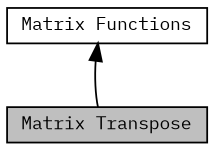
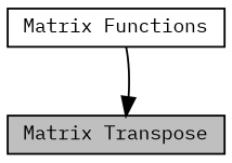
  digraph {
    rankdir=TB
    fontname="IBM Plex Mono"
    node [color=black fontname="IBM Plex Mono" fontsize=10 shape=record style=filled]
    n1 [fillcolor=white height=0.2 label="Matrix Functions" width=0.4]
    n2 [fillcolor=grey75 fontcolor=black height=0.2 label="Matrix Transpose" width=0.4]
-   n1 -> n2 [dir=back fontname="IBM Plex Mono" fontsize=10 labelfontname=Helvetica labelfontsize=10 shape=plaintext style=solid]
+   n2 -> n1 [dir=back fontname="IBM Plex Mono" fontsize=10 labelfontname=Helvetica labelfontsize=10 shape=plaintext style=solid]
  }
